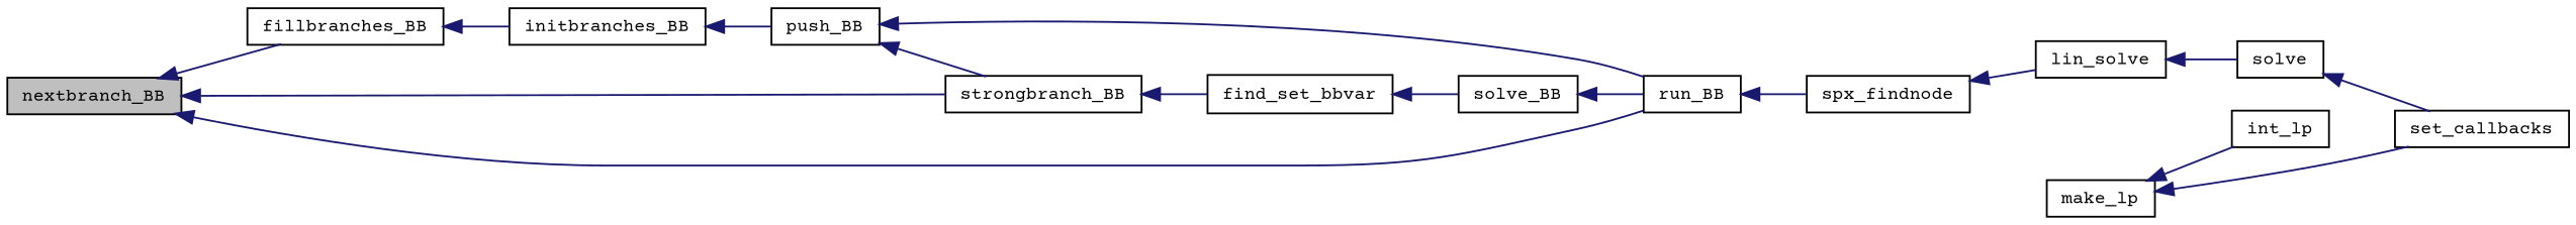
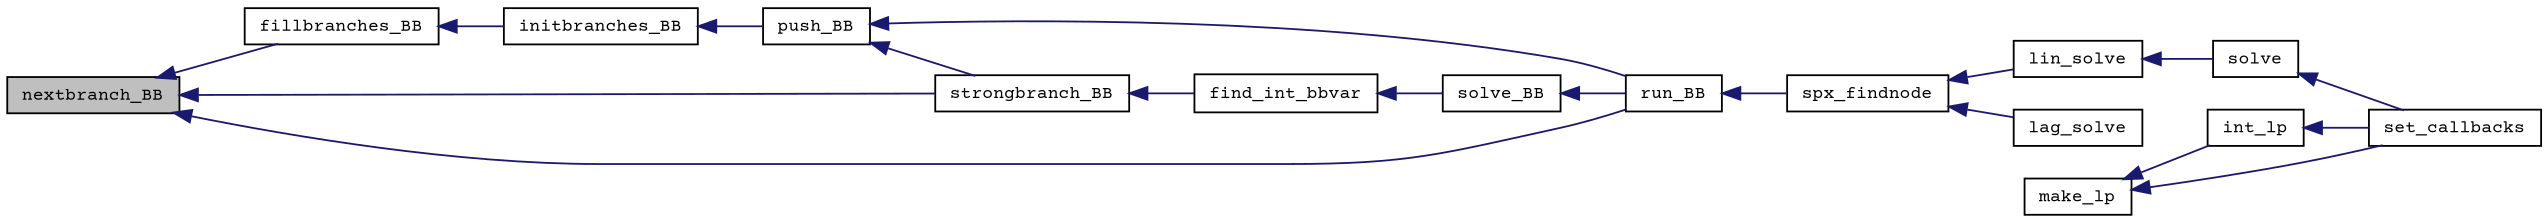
  digraph {
    fontname="Courier Prime"
    rankdir=LR
    node [color=black fillcolor=white fontname="Courier Prime" fontsize=10 shape=record style=filled]
    edge [color=midnightblue dir=back fontname="Courier Prime" fontsize=10 labelfontname=Helvetica labelfontsize=10 style=solid]
    n1 [fillcolor=grey75 fontcolor=black height=0.2 label=nextbranch_BB width=0.4]
    n2 [height=0.2 label=fillbranches_BB width=0.4]
    n3 [height=0.2 label=strongbranch_BB width=0.4]
    n4 [height=0.2 label=run_BB width=0.4]
    n5 [height=0.2 label=initbranches_BB width=0.4]
-   n6 [height=0.2 label=find_set_bbvar width=0.4]
+   n6 [height=0.2 label=find_int_bbvar width=0.4]
    n7 [height=0.2 label=spx_findnode width=0.4]
    n8 [height=0.2 label=push_BB width=0.4]
    n9 [height=0.2 label=solve_BB width=0.4]
+   n10 [height=0.2 label=lag_solve width=0.4]
    n11 [height=0.2 label=lin_solve width=0.4]
    n12 [height=0.2 label=solve width=0.4]
    n13 [height=0.2 label=set_callbacks width=0.4]
    n14 [height=0.2 label=make_lp width=0.4]
    n15 [height=0.2 label=int_lp width=0.4]
    n1 -> n2
    n1 -> n3
    n1 -> n4
    n2 -> n5
    n3 -> n6
    n4 -> n7
    n5 -> n8
    n6 -> n9
+   n7 -> n10
    n7 -> n11
    n8 -> n3
    n8 -> n4
    n9 -> n4
    n11 -> n12
    n12 -> n13
    n14 -> n13
    n14 -> n15
+   n15 -> n13
  }
